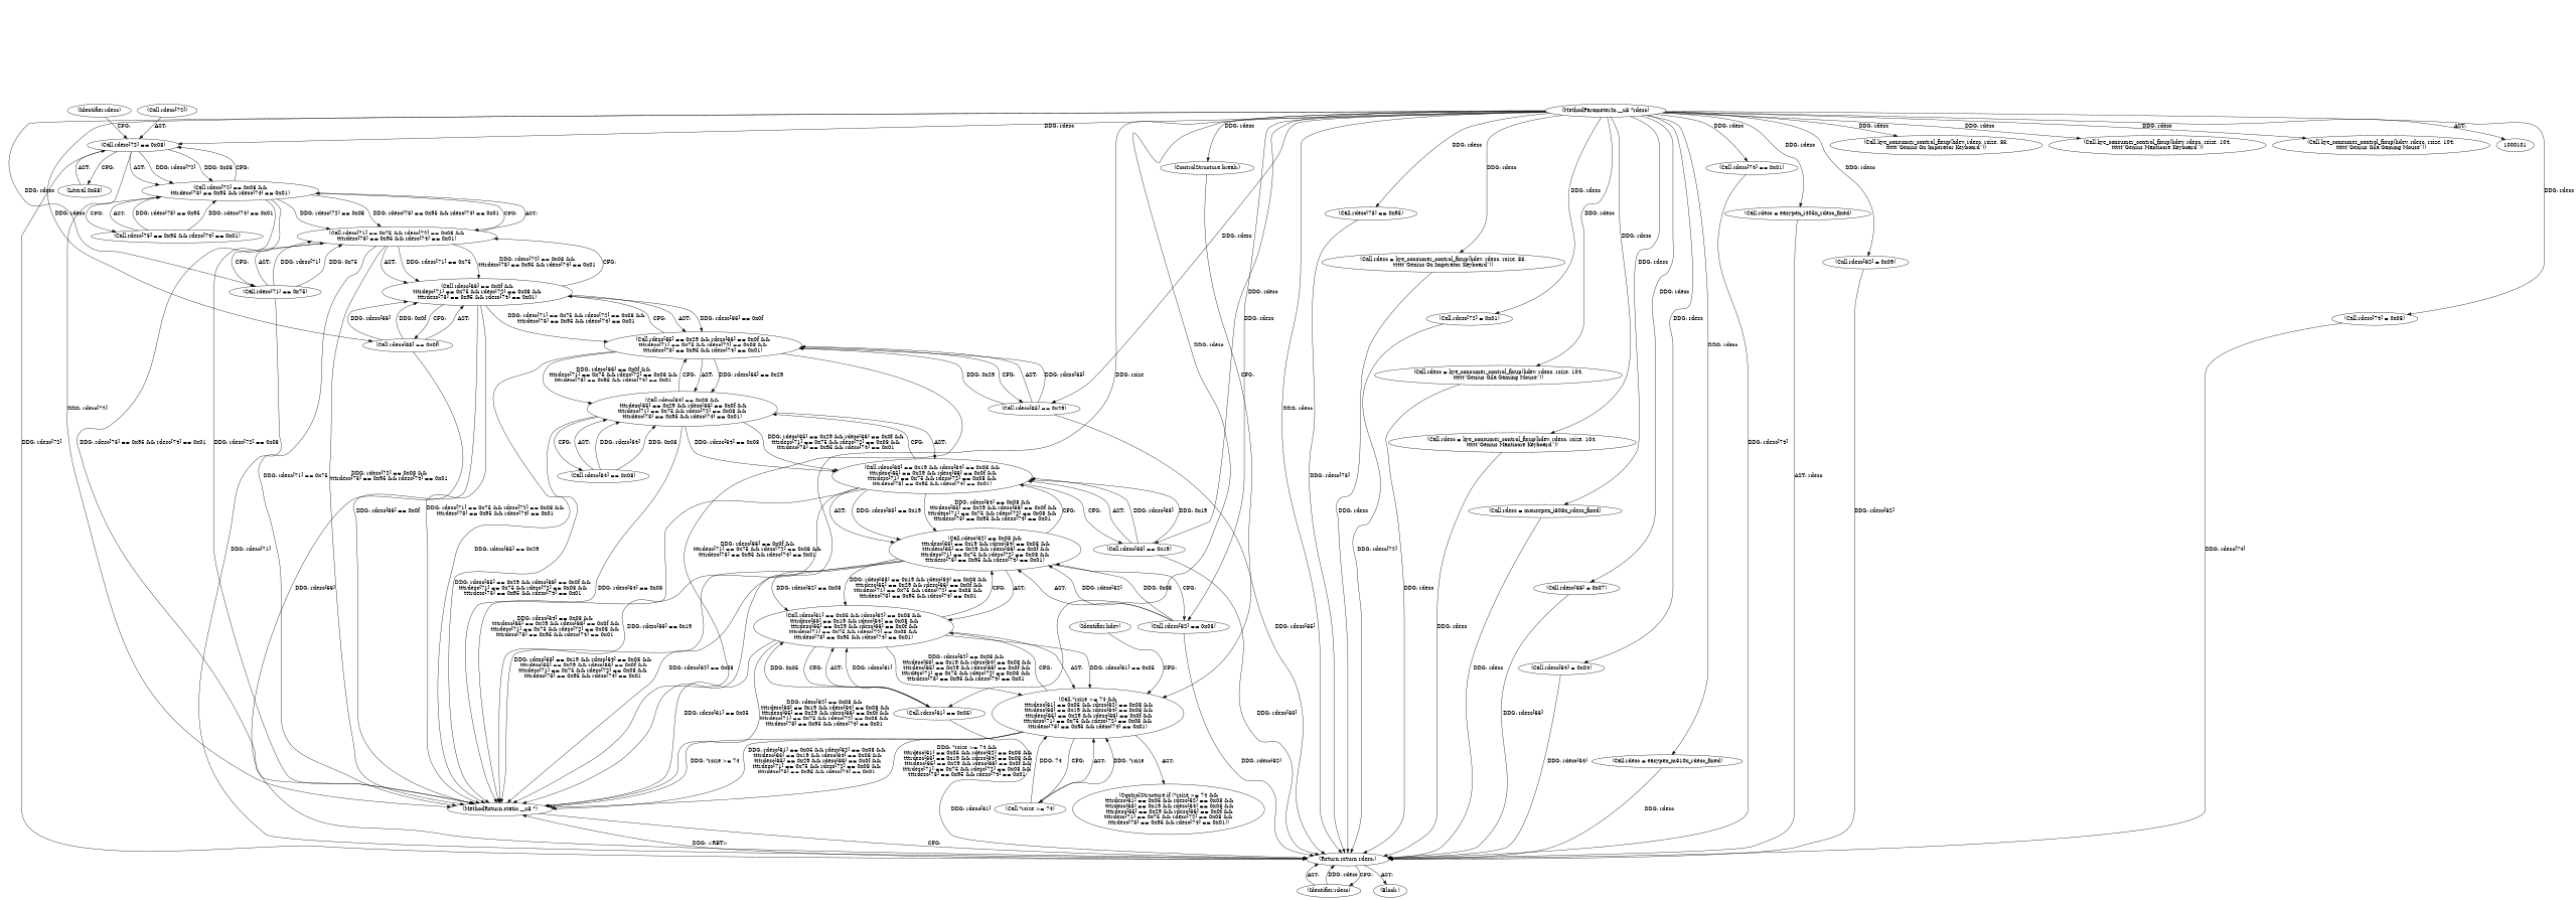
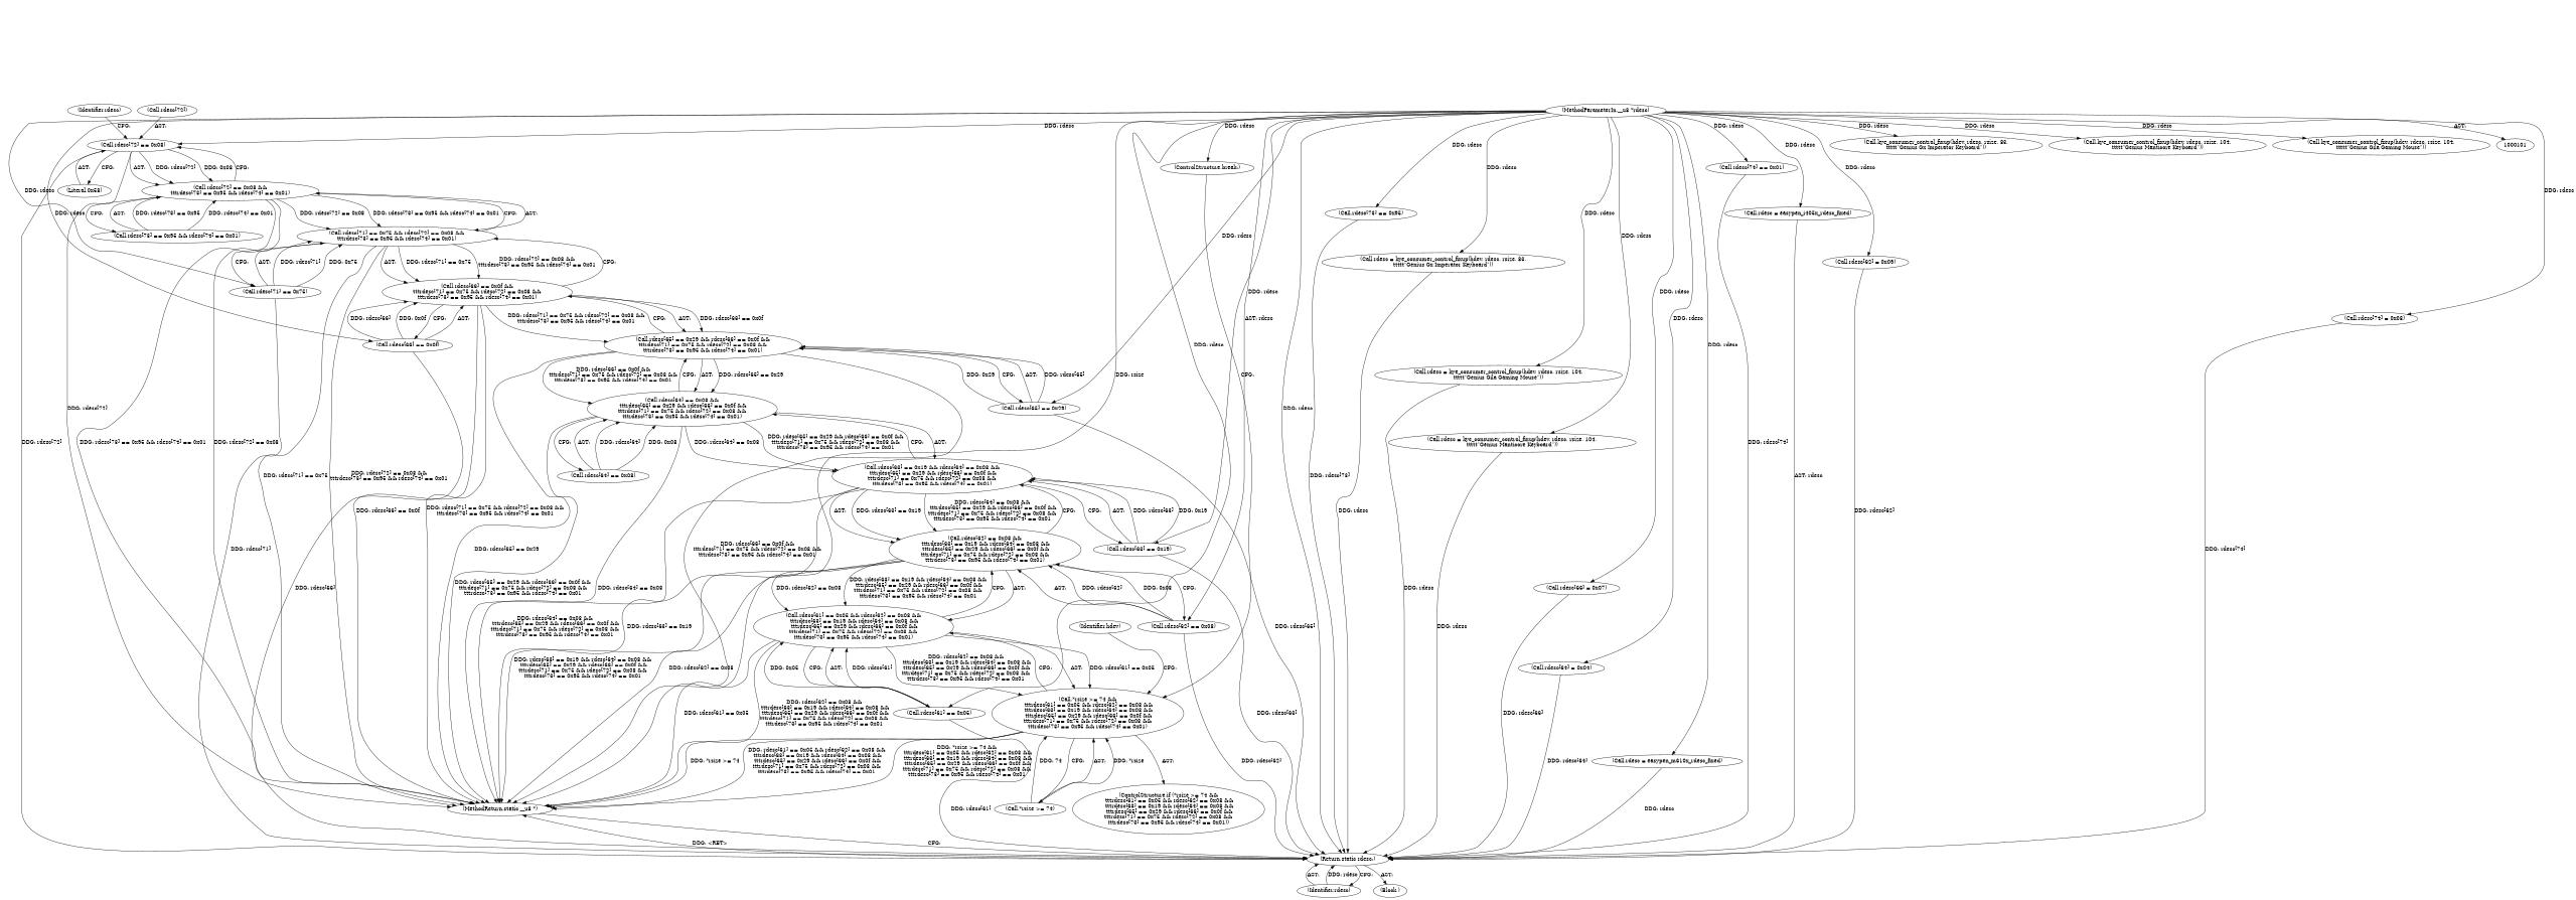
  digraph {
    n1 [label="(Call,rdesc[72] == 0x08)"]
    n2 [label="(Call,rdesc[72] == 0x08 &&\n\t\t\trdesc[73] == 0x95 && rdesc[74] == 0x01)"]
-   n3 [label="(Return,return rdesc;)"]
+   n3 [label="(Return,static rdesc;)"]
    n4 [label="(Literal,0x58)"]
    n5 [label="(MethodReturn,static __u8 *)"]
    n6 [label="(Call,rdesc[71] == 0x75 && rdesc[72] == 0x08 &&\n\t\t\trdesc[73] == 0x95 && rdesc[74] == 0x01)"]
    n7 [label="(Call,rdesc[73] == 0x95 && rdesc[74] == 0x01)"]
    n8 [label="(Identifier,rdesc)"]
    n9 [label="(Block,)"]
    n10 [label="(MethodParameterIn,__u8 *rdesc)"]
    n11 [label="(Call,kye_consumer_control_fixup(hdev, rdesc, rsize, 83,\n\t\t\t\t\t\"Genius Gx Imperator Keyboard\"))"]
    n12 [label="(Call,rdesc[62] == 0x08)"]
    n13 [label="(Call,kye_consumer_control_fixup(hdev, rdesc, rsize, 104,\n\t\t\t\t\t\"Genius Manticore Keyboard\"))"]
    n14 [label="(Call,rdesc[73] == 0x95)"]
    n15 [label="(Call,rdesc = kye_consumer_control_fixup(hdev, rdesc, rsize, 83,\n\t\t\t\t\t\"Genius Gx Imperator Keyboard\"))"]
-   n16 [label="(Call,rdesc[72] = 0x01)"]
    n17 [label="(Call,rdesc[61] == 0x05)"]
    n18 [label="(Call,rdesc = kye_consumer_control_fixup(hdev, rdesc, rsize, 104,\n\t\t\t\t\t\"Genius Gila Gaming Mouse\"))"]
    n19 [label="(Call,kye_consumer_control_fixup(hdev, rdesc, rsize, 104,\n\t\t\t\t\t\"Genius Gila Gaming Mouse\"))"]
    n20 [label="(Call,rdesc = kye_consumer_control_fixup(hdev, rdesc, rsize, 104,\n\t\t\t\t\t\"Genius Manticore Keyboard\"))"]
-   n21 [label="(Call,rdesc = mousepen_i608x_rdesc_fixed)"]
    n22 [label="(Call,rdesc[66] = 0x07)"]
    n23 [label="(Call,rdesc[64] = 0x04)"]
    n24 [label="(Call,rdesc[63] == 0x19)"]
    n25 [label="(Call,rdesc[66] == 0x0f)"]
    n26 [label="(Call,rdesc = easypen_m610x_rdesc_fixed)"]
    n27 [label="(Call,rdesc[74] == 0x01)"]
    n28 [label="(Call,rdesc = easypen_i405x_rdesc_fixed)"]
    n29 [label="(Call,rdesc[62] = 0x09)"]
    n30 [label="(Call,rdesc[74] = 0x08)"]
    n31 [label="(Call,rdesc[71] == 0x75)"]
    n32 [label="(Call,rdesc[65] == 0x29)"]
    1000101
    n34 [label="(ControlStructure,break;)"]
    n35 [label="(Call,rdesc[62] == 0x08 &&\n \t\t\trdesc[63] == 0x19 && rdesc[64] == 0x08 &&\n \t\t\trdesc[65] == 0x29 && rdesc[66] == 0x0f &&\n\t\t\trdesc[71] == 0x75 && rdesc[72] == 0x08 &&\n\t\t\trdesc[73] == 0x95 && rdesc[74] == 0x01)"]
    n36 [label="(Call,rdesc[61] == 0x05 && rdesc[62] == 0x08 &&\n \t\t\trdesc[63] == 0x19 && rdesc[64] == 0x08 &&\n \t\t\trdesc[65] == 0x29 && rdesc[66] == 0x0f &&\n\t\t\trdesc[71] == 0x75 && rdesc[72] == 0x08 &&\n\t\t\trdesc[73] == 0x95 && rdesc[74] == 0x01)"]
    n37 [label="(Call,rdesc[64] == 0x08)"]
    n38 [label="(Call,rdesc[64] == 0x08 &&\n \t\t\trdesc[65] == 0x29 && rdesc[66] == 0x0f &&\n\t\t\trdesc[71] == 0x75 && rdesc[72] == 0x08 &&\n\t\t\trdesc[73] == 0x95 && rdesc[74] == 0x01)"]
    n39 [label="(Call,rdesc[63] == 0x19 && rdesc[64] == 0x08 &&\n \t\t\trdesc[65] == 0x29 && rdesc[66] == 0x0f &&\n\t\t\trdesc[71] == 0x75 && rdesc[72] == 0x08 &&\n\t\t\trdesc[73] == 0x95 && rdesc[74] == 0x01)"]
    n40 [label="(Call,rdesc[66] == 0x0f &&\n\t\t\trdesc[71] == 0x75 && rdesc[72] == 0x08 &&\n\t\t\trdesc[73] == 0x95 && rdesc[74] == 0x01)"]
    n41 [label="(Call,rdesc[65] == 0x29 && rdesc[66] == 0x0f &&\n\t\t\trdesc[71] == 0x75 && rdesc[72] == 0x08 &&\n\t\t\trdesc[73] == 0x95 && rdesc[74] == 0x01)"]
    n42 [label="(Call,*rsize >= 74 &&\n \t\t\trdesc[61] == 0x05 && rdesc[62] == 0x08 &&\n \t\t\trdesc[63] == 0x19 && rdesc[64] == 0x08 &&\n \t\t\trdesc[65] == 0x29 && rdesc[66] == 0x0f &&\n\t\t\trdesc[71] == 0x75 && rdesc[72] == 0x08 &&\n\t\t\trdesc[73] == 0x95 && rdesc[74] == 0x01)"]
    n43 [label="(Call,*rsize >= 74)"]
    n44 [label="(ControlStructure,if (*rsize >= 74 &&\n \t\t\trdesc[61] == 0x05 && rdesc[62] == 0x08 &&\n \t\t\trdesc[63] == 0x19 && rdesc[64] == 0x08 &&\n \t\t\trdesc[65] == 0x29 && rdesc[66] == 0x0f &&\n\t\t\trdesc[71] == 0x75 && rdesc[72] == 0x08 &&\n\t\t\trdesc[73] == 0x95 && rdesc[74] == 0x01))"]
    n45 [label="(Identifier,hdev)"]
    n46 [label="(Identifier,rdesc)"]
    n47 [label="(Call,rdesc[72])"]
    n1 -> n2 [label="AST: "]
    n1 -> n2 [label="DDG: rdesc[72]"]
    n1 -> n2 [label="DDG: 0x08"]
    n1 -> n3 [label="DDG: rdesc[72]"]
    n1 -> n4 [label="CFG: "]
    n1 -> n5 [label="DDG: rdesc[72]"]
    n2 -> n1 [label="CFG: "]
    n2 -> n5 [label="DDG: rdesc[73] == 0x95 && rdesc[74] == 0x01"]
    n2 -> n5 [label="DDG: rdesc[72] == 0x08"]
    n2 -> n6 [label="AST: "]
    n2 -> n6 [label="DDG: rdesc[72] == 0x08"]
    n2 -> n6 [label="DDG: rdesc[73] == 0x95 && rdesc[74] == 0x01"]
    n2 -> n7 [label="CFG: "]
    n3 -> n5 [label="DDG: <RET>"]
    n3 -> n8 [label="CFG: "]
    n3 -> n9 [label="AST: "]
    n4 -> n1 [label="AST: "]
    n5 -> n3 [label="CFG: "]
    n6 -> n2 [label="CFG: "]
    n6 -> n5 [label="DDG: rdesc[72] == 0x08 &&\n\t\t\trdesc[73] == 0x95 && rdesc[74] == 0x01"]
    n6 -> n5 [label="DDG: rdesc[71] == 0x75"]
    n6 -> n31 [label="CFG: "]
    n6 -> n40 [label="AST: "]
    n6 -> n40 [label="DDG: rdesc[71] == 0x75"]
    n6 -> n40 [label="DDG: rdesc[72] == 0x08 &&\n\t\t\trdesc[73] == 0x95 && rdesc[74] == 0x01"]
    n7 -> n2 [label="AST: "]
    n7 -> n2 [label="DDG: rdesc[73] == 0x95"]
    n7 -> n2 [label="DDG: rdesc[74] == 0x01"]
    n8 -> n3 [label="AST: "]
    n8 -> n3 [label="DDG: rdesc"]
    n10 -> n1 [label="DDG: rdesc"]
    n10 -> n3 [label="DDG: rdesc"]
    n10 -> n5 [label="DDG: rsize"]
    n10 -> n11 [label="DDG: rdesc"]
-   n10 -> n12 [label="DDG: rdesc"]
+   n10 -> n12 [label="AST: rdesc"]
    n10 -> n13 [label="DDG: rdesc"]
    n10 -> n14 [label="DDG: rdesc"]
    n10 -> n15 [label="DDG: rdesc"]
-   n10 -> n16 [label="DDG: rdesc"]
    n10 -> n17 [label="DDG: rdesc"]
    n10 -> n18 [label="DDG: rdesc"]
    n10 -> n19 [label="DDG: rdesc"]
    n10 -> n20 [label="DDG: rdesc"]
-   n10 -> n21 [label="DDG: rdesc"]
    n10 -> n22 [label="DDG: rdesc"]
    n10 -> n23 [label="DDG: rdesc"]
    n10 -> n24 [label="DDG: rdesc"]
    n10 -> n25 [label="DDG: rdesc"]
    n10 -> n26 [label="DDG: rdesc"]
    n10 -> n27 [label="DDG: rdesc"]
    n10 -> n28 [label="DDG: rdesc"]
    n10 -> n29 [label="DDG: rdesc"]
    n10 -> n30 [label="DDG: rdesc"]
    n10 -> n31 [label="DDG: rdesc"]
    n10 -> n32 [label="DDG: rdesc"]
    n10 -> 1000101 [label="AST: "]
    n10 -> n34 [label="DDG: rdesc"]
    n12 -> n3 [label="DDG: rdesc[62]"]
    n12 -> n35 [label="AST: "]
    n12 -> n35 [label="DDG: rdesc[62]"]
    n12 -> n35 [label="DDG: 0x08"]
    n14 -> n3 [label="DDG: rdesc[73]"]
    n15 -> n3 [label="DDG: rdesc"]
-   n16 -> n3 [label="DDG: rdesc[72]"]
    n17 -> n3 [label="DDG: rdesc[61]"]
    n17 -> n36 [label="AST: "]
    n17 -> n36 [label="DDG: rdesc[61]"]
    n17 -> n36 [label="DDG: 0x05"]
    n18 -> n3 [label="DDG: rdesc"]
    n20 -> n3 [label="DDG: rdesc"]
-   n21 -> n3 [label="DDG: rdesc"]
    n22 -> n3 [label="DDG: rdesc[66]"]
    n23 -> n3 [label="DDG: rdesc[64]"]
    n24 -> n3 [label="DDG: rdesc[63]"]
    n24 -> n39 [label="AST: "]
    n24 -> n39 [label="DDG: rdesc[63]"]
    n24 -> n39 [label="DDG: 0x19"]
    n25 -> n3 [label="DDG: rdesc[66]"]
    n25 -> n40 [label="AST: "]
    n25 -> n40 [label="DDG: rdesc[66]"]
    n25 -> n40 [label="DDG: 0x0f"]
    n26 -> n3 [label="DDG: rdesc"]
    n27 -> n3 [label="DDG: rdesc[74]"]
    n28 -> n3 [label="AST: rdesc"]
    n29 -> n3 [label="DDG: rdesc[62]"]
    n30 -> n3 [label="DDG: rdesc[74]"]
    n31 -> n3 [label="DDG: rdesc[71]"]
    n31 -> n6 [label="AST: "]
    n31 -> n6 [label="DDG: rdesc[71]"]
    n31 -> n6 [label="DDG: 0x75"]
    n32 -> n3 [label="DDG: rdesc[65]"]
    n32 -> n41 [label="AST: "]
    n32 -> n41 [label="DDG: rdesc[65]"]
    n32 -> n41 [label="DDG: 0x29"]
    n34 -> n42 [label="CFG: "]
    n35 -> n5 [label="DDG: rdesc[63] == 0x19 && rdesc[64] == 0x08 &&\n \t\t\trdesc[65] == 0x29 && rdesc[66] == 0x0f &&\n\t\t\trdesc[71] == 0x75 && rdesc[72] == 0x08 &&\n\t\t\trdesc[73] == 0x95 && rdesc[74] == 0x01"]
    n35 -> n5 [label="DDG: rdesc[62] == 0x08"]
    n35 -> n12 [label="CFG: "]
    n35 -> n36 [label="AST: "]
    n35 -> n36 [label="DDG: rdesc[62] == 0x08"]
    n35 -> n36 [label="DDG: rdesc[63] == 0x19 && rdesc[64] == 0x08 &&\n \t\t\trdesc[65] == 0x29 && rdesc[66] == 0x0f &&\n\t\t\trdesc[71] == 0x75 && rdesc[72] == 0x08 &&\n\t\t\trdesc[73] == 0x95 && rdesc[74] == 0x01"]
    n35 -> n39 [label="CFG: "]
    n36 -> n5 [label="DDG: rdesc[61] == 0x05"]
    n36 -> n5 [label="DDG: rdesc[62] == 0x08 &&\n \t\t\trdesc[63] == 0x19 && rdesc[64] == 0x08 &&\n \t\t\trdesc[65] == 0x29 && rdesc[66] == 0x0f &&\n\t\t\trdesc[71] == 0x75 && rdesc[72] == 0x08 &&\n\t\t\trdesc[73] == 0x95 && rdesc[74] == 0x01"]
    n36 -> n17 [label="CFG: "]
    n36 -> n35 [label="CFG: "]
    n36 -> n42 [label="AST: "]
    n36 -> n42 [label="DDG: rdesc[61] == 0x05"]
    n36 -> n42 [label="DDG: rdesc[62] == 0x08 &&\n \t\t\trdesc[63] == 0x19 && rdesc[64] == 0x08 &&\n \t\t\trdesc[65] == 0x29 && rdesc[66] == 0x0f &&\n\t\t\trdesc[71] == 0x75 && rdesc[72] == 0x08 &&\n\t\t\trdesc[73] == 0x95 && rdesc[74] == 0x01"]
    n37 -> n38 [label="AST: "]
    n37 -> n38 [label="DDG: rdesc[64]"]
    n37 -> n38 [label="DDG: 0x08"]
    n38 -> n5 [label="DDG: rdesc[65] == 0x29 && rdesc[66] == 0x0f &&\n\t\t\trdesc[71] == 0x75 && rdesc[72] == 0x08 &&\n\t\t\trdesc[73] == 0x95 && rdesc[74] == 0x01"]
    n38 -> n5 [label="DDG: rdesc[64] == 0x08"]
    n38 -> n37 [label="CFG: "]
    n38 -> n39 [label="AST: "]
    n38 -> n39 [label="DDG: rdesc[64] == 0x08"]
    n38 -> n39 [label="DDG: rdesc[65] == 0x29 && rdesc[66] == 0x0f &&\n\t\t\trdesc[71] == 0x75 && rdesc[72] == 0x08 &&\n\t\t\trdesc[73] == 0x95 && rdesc[74] == 0x01"]
    n38 -> n41 [label="CFG: "]
    n39 -> n5 [label="DDG: rdesc[64] == 0x08 &&\n \t\t\trdesc[65] == 0x29 && rdesc[66] == 0x0f &&\n\t\t\trdesc[71] == 0x75 && rdesc[72] == 0x08 &&\n\t\t\trdesc[73] == 0x95 && rdesc[74] == 0x01"]
    n39 -> n5 [label="DDG: rdesc[63] == 0x19"]
    n39 -> n24 [label="CFG: "]
    n39 -> n35 [label="AST: "]
    n39 -> n35 [label="DDG: rdesc[63] == 0x19"]
    n39 -> n35 [label="DDG: rdesc[64] == 0x08 &&\n \t\t\trdesc[65] == 0x29 && rdesc[66] == 0x0f &&\n\t\t\trdesc[71] == 0x75 && rdesc[72] == 0x08 &&\n\t\t\trdesc[73] == 0x95 && rdesc[74] == 0x01"]
    n39 -> n38 [label="CFG: "]
    n40 -> n5 [label="DDG: rdesc[66] == 0x0f"]
    n40 -> n5 [label="DDG: rdesc[71] == 0x75 && rdesc[72] == 0x08 &&\n\t\t\trdesc[73] == 0x95 && rdesc[74] == 0x01"]
    n40 -> n6 [label="CFG: "]
    n40 -> n25 [label="CFG: "]
    n40 -> n41 [label="AST: "]
    n40 -> n41 [label="DDG: rdesc[66] == 0x0f"]
    n40 -> n41 [label="DDG: rdesc[71] == 0x75 && rdesc[72] == 0x08 &&\n\t\t\trdesc[73] == 0x95 && rdesc[74] == 0x01"]
    n41 -> n5 [label="DDG: rdesc[66] == 0x0f &&\n\t\t\trdesc[71] == 0x75 && rdesc[72] == 0x08 &&\n\t\t\trdesc[73] == 0x95 && rdesc[74] == 0x01"]
    n41 -> n5 [label="DDG: rdesc[65] == 0x29"]
    n41 -> n32 [label="CFG: "]
    n41 -> n38 [label="AST: "]
    n41 -> n38 [label="DDG: rdesc[65] == 0x29"]
    n41 -> n38 [label="DDG: rdesc[66] == 0x0f &&\n\t\t\trdesc[71] == 0x75 && rdesc[72] == 0x08 &&\n\t\t\trdesc[73] == 0x95 && rdesc[74] == 0x01"]
    n41 -> n40 [label="CFG: "]
    n42 -> n5 [label="DDG: *rsize >= 74"]
    n42 -> n5 [label="DDG: rdesc[61] == 0x05 && rdesc[62] == 0x08 &&\n \t\t\trdesc[63] == 0x19 && rdesc[64] == 0x08 &&\n \t\t\trdesc[65] == 0x29 && rdesc[66] == 0x0f &&\n\t\t\trdesc[71] == 0x75 && rdesc[72] == 0x08 &&\n\t\t\trdesc[73] == 0x95 && rdesc[74] == 0x01"]
    n42 -> n5 [label="DDG: *rsize >= 74 &&\n \t\t\trdesc[61] == 0x05 && rdesc[62] == 0x08 &&\n \t\t\trdesc[63] == 0x19 && rdesc[64] == 0x08 &&\n \t\t\trdesc[65] == 0x29 && rdesc[66] == 0x0f &&\n\t\t\trdesc[71] == 0x75 && rdesc[72] == 0x08 &&\n\t\t\trdesc[73] == 0x95 && rdesc[74] == 0x01"]
    n42 -> n36 [label="CFG: "]
    n42 -> n43 [label="CFG: "]
    n42 -> n44 [label="AST: "]
    n43 -> n42 [label="AST: "]
    n43 -> n42 [label="DDG: *rsize"]
    n43 -> n42 [label="DDG: 74"]
    n45 -> n42 [label="CFG: "]
    n46 -> n1 [label="CFG: "]
    n47 -> n1 [label="AST: "]
  }
